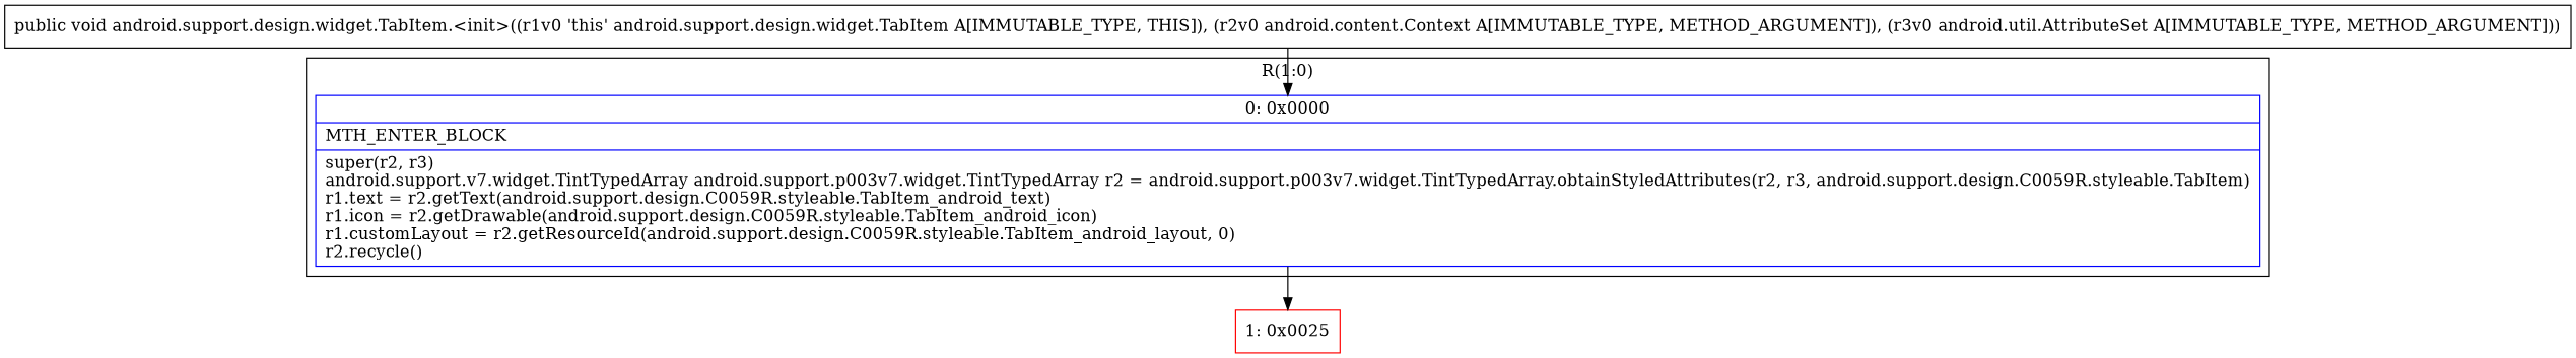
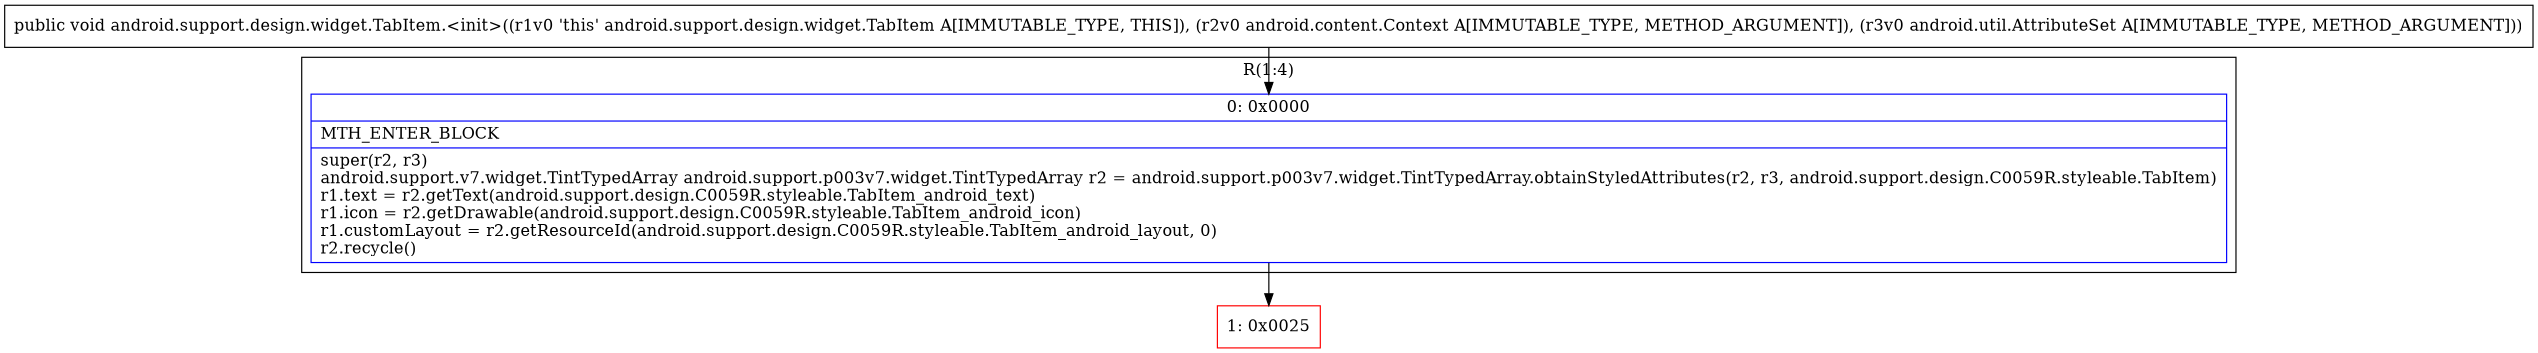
  digraph {
    node [shape=record]
    n1 [color=blue label="{0\:\ 0x0000|MTH_ENTER_BLOCK\l|super(r2, r3)\landroid.support.v7.widget.TintTypedArray android.support.p003v7.widget.TintTypedArray r2 = android.support.p003v7.widget.TintTypedArray.obtainStyledAttributes(r2, r3, android.support.design.C0059R.styleable.TabItem)\lr1.text = r2.getText(android.support.design.C0059R.styleable.TabItem_android_text)\lr1.icon = r2.getDrawable(android.support.design.C0059R.styleable.TabItem_android_icon)\lr1.customLayout = r2.getResourceId(android.support.design.C0059R.styleable.TabItem_android_layout, 0)\lr2.recycle()\l}"]
    n2 [color=red label="{1\:\ 0x0025}"]
    n3 [label="{public void android.support.design.widget.TabItem.\<init\>((r1v0 'this' android.support.design.widget.TabItem A[IMMUTABLE_TYPE, THIS]), (r2v0 android.content.Context A[IMMUTABLE_TYPE, METHOD_ARGUMENT]), (r3v0 android.util.AttributeSet A[IMMUTABLE_TYPE, METHOD_ARGUMENT])) }"]
    subgraph cluster_1 {
-     label="R(1:0)"
+     label="R(1:4)"
      n1
    }
    n1 -> n2
    n3 -> n1
  }
